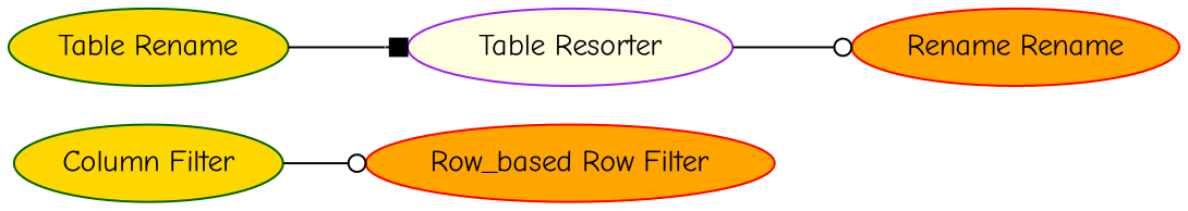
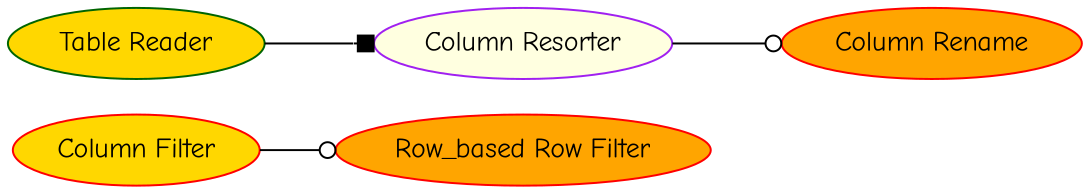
  digraph {
    fontname="Comic Neue"
    rankdir=LR
    node [color=darkgreen fillcolor=gold fontname="Comic Neue" style=filled]
    edge [arrowhead=odot fontname="Comic Neue"]
-   n1 [label="Column Filter"]
+   n1 [color=red label="Column Filter"]
    n2 [color=red fillcolor=orange label="Row_based Row Filter"]
-   n3 [label="Table Rename"]
-   n4 [color=purple fillcolor=lightyellow label="Table Resorter"]
-   n5 [color=red fillcolor=orange label="Rename Rename"]
+   n3 [label="Table Reader"]
+   n4 [color=purple fillcolor=lightyellow label="Column Resorter"]
+   n5 [color=red fillcolor=orange label="Column Rename"]
    n1 -> n2
    n3 -> n4 [arrowhead=box]
    n4 -> n5
  }
